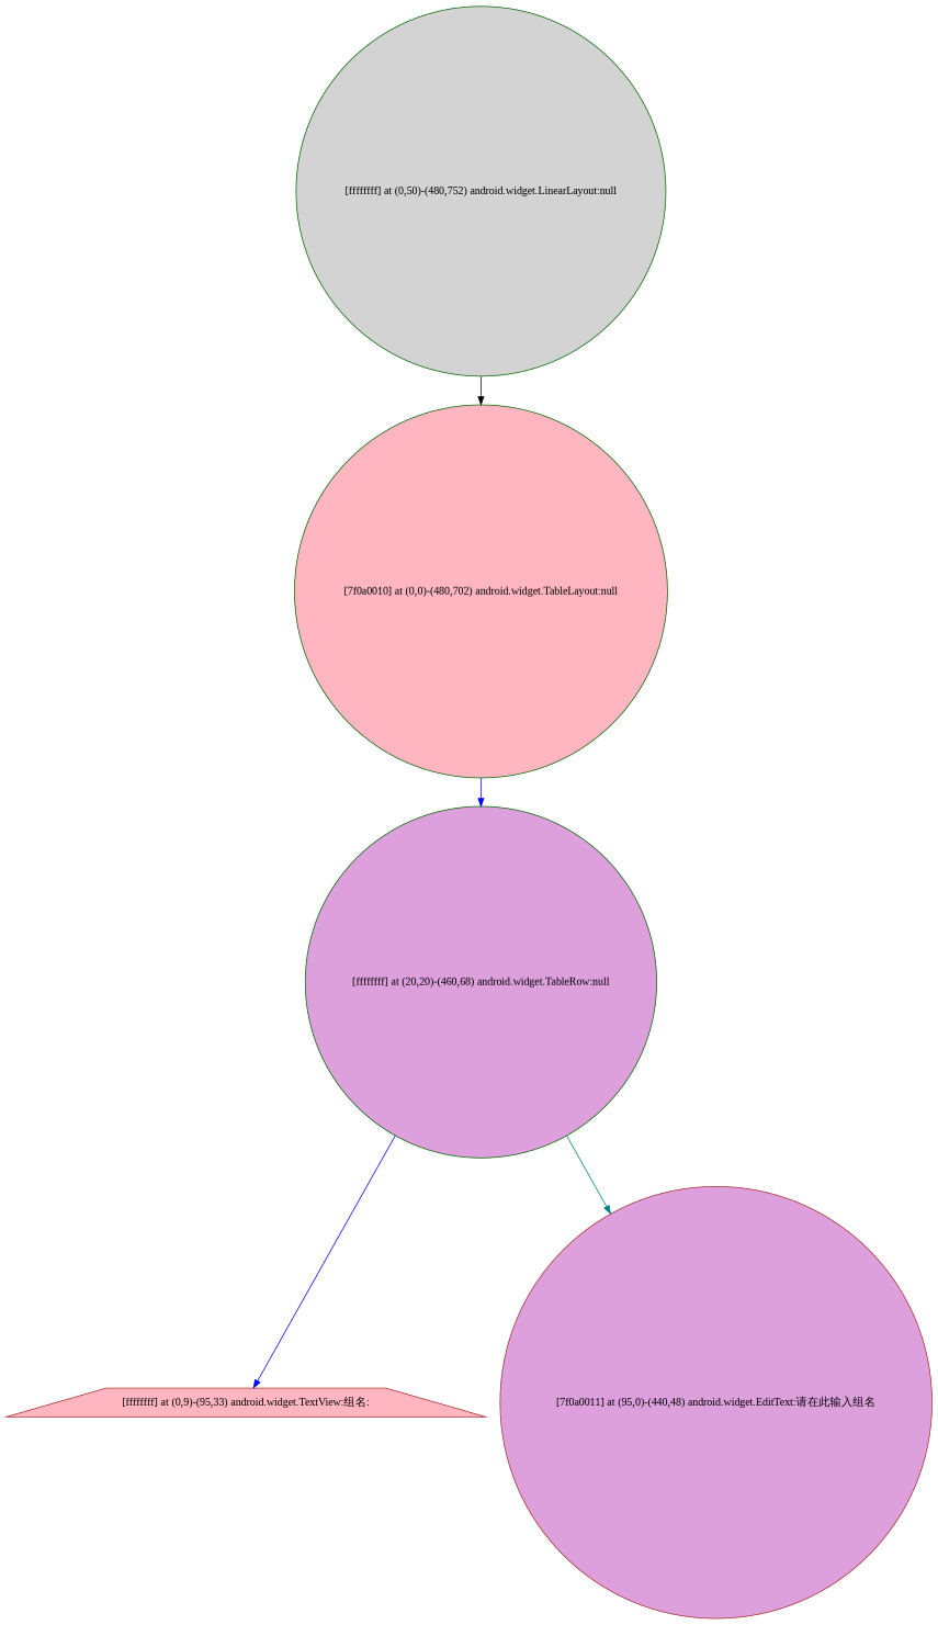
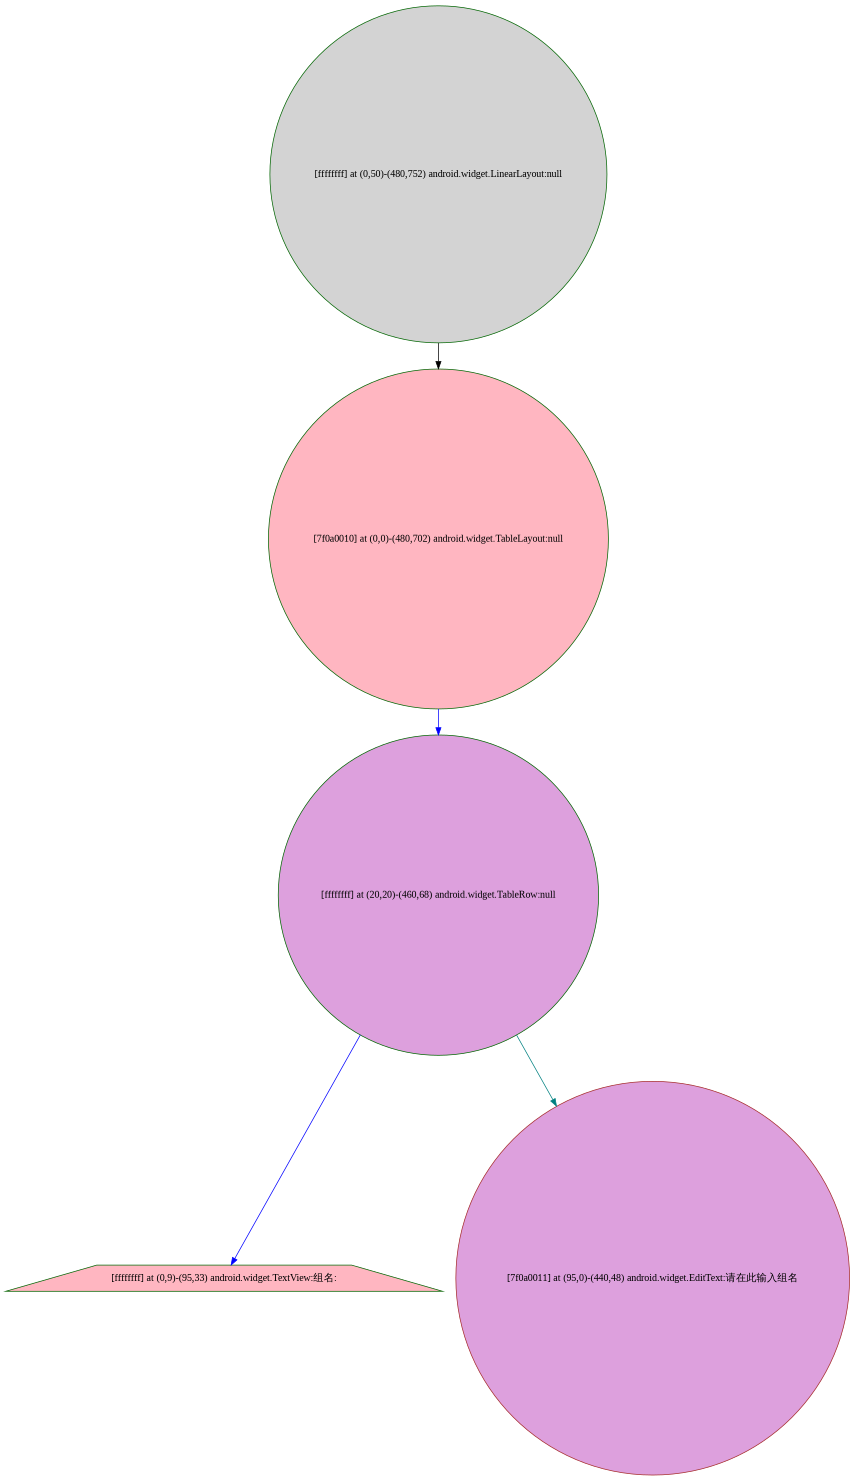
  strict digraph {
    fontname="Liberation Serif"
    node [style=filled fillcolor=lightpink color=darkgreen shape=circle fontname="Liberation Serif"]
    edge [color=blue fontname="Liberation Serif"]
    n1 [label="[ffffffff] at (0,50)-(480,752) android.widget.LinearLayout:null" fillcolor=lightgrey]
    n2 [label="[7f0a0010] at (0,0)-(480,702) android.widget.TableLayout:null"]
    n3 [label="[ffffffff] at (20,20)-(460,68) android.widget.TableRow:null" fillcolor=plum]
-   n4 [label="[ffffffff] at (0,9)-(95,33) android.widget.TextView:组名:" color=brown shape=trapezium]
+   n4 [label="[ffffffff] at (0,9)-(95,33) android.widget.TextView:组名:" shape=trapezium]
    n5 [label="[7f0a0011] at (95,0)-(440,48) android.widget.EditText:请在此输入组名" fillcolor=plum color=brown]
    n1 -> n2 [color=black]
    n2 -> n3
    n3 -> n4
    n3 -> n5 [color=teal]
  }
